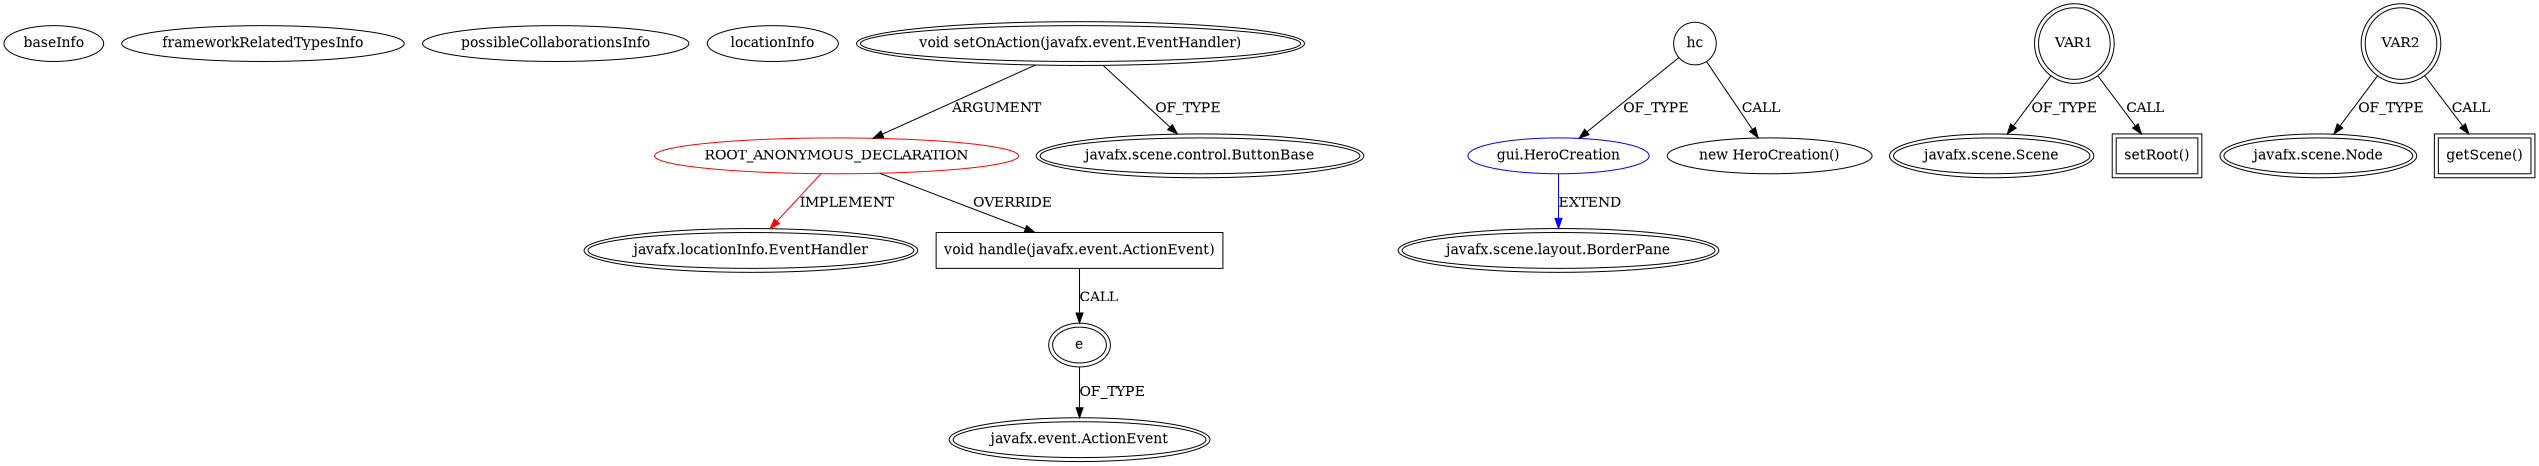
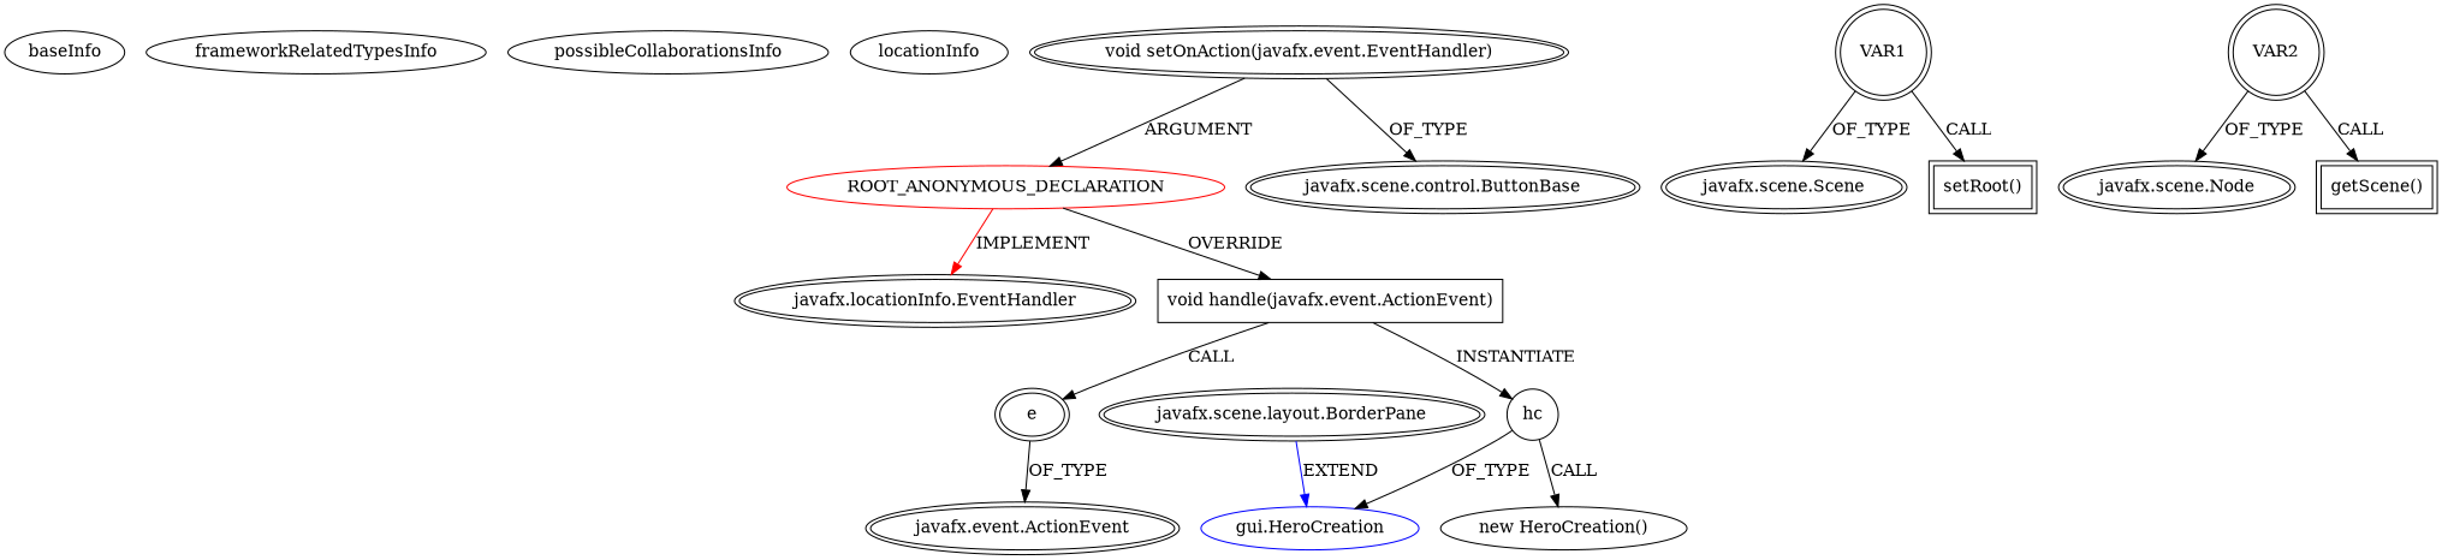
  digraph {
    node [isFrameworkType=true vertexType=FRAMEWORK_CLASS_TYPE peripheries=2]
    baseInfo [category=extension_graph graphId=367 isAnonymous=true possibleRelation=true isFrameworkType="" vertexType="" peripheries=""]
    frameworkRelatedTypesInfo [0="javafx.event.EventHandler" isFrameworkType="" vertexType="" peripheries=""]
    possibleCollaborationsInfo [0="367~OVERRIDING_METHOD_DECLARATION-INSTANTIATION-~javafx.event.EventHandler ~javafx.scene.layout.BorderPane ~true~false" isFrameworkType="" vertexType="" peripheries=""]
    locationInfo [contextSignature="javafx.scene.layout.HBox addHBox()" filePath="/Dieuken-rpg/rpg-master/src/gui/BeginScherm.java" graphId=367 projectName="Dieuken-rpg" isFrameworkType="" vertexType="" peripheries=""]
    n5 [color=red isFrameworkType=false label=ROOT_ANONYMOUS_DECLARATION vertexType=ROOT_ANONYMOUS_DECLARATION peripheries=""]
    n6 [label="javafx.locationInfo.EventHandler" vertexType=FRAMEWORK_INTERFACE_TYPE]
    n7 [isFrameworkType=false label="void handle(javafx.event.ActionEvent)" shape=box vertexType=OVERRIDING_METHOD_DECLARATION peripheries=""]
    n8 [label=e vertexType=PARAMETER_DECLARATION]
    n9 [isFrameworkType=false label=hc shape=circle vertexType=VARIABLE_EXPRESION peripheries=""]
    n10 [label="void setOnAction(javafx.event.EventHandler)" vertexType=OUTSIDE_CALL]
    n11 [label="javafx.scene.control.ButtonBase"]
    n12 [label="javafx.event.ActionEvent"]
    n13 [color=blue isFrameworkType=false label="gui.HeroCreation" vertexType=REFERENCE_CLIENT_CLASS_DECLARATION peripheries=""]
    n14 [isFrameworkType=false label="new HeroCreation()" vertexType=CONSTRUCTOR_CALL peripheries=""]
    n15 [label=VAR1 shape=circle vertexType=VARIABLE_EXPRESION]
    n16 [label="javafx.scene.Scene"]
    n17 [label="setRoot()" shape=box vertexType=INSIDE_CALL]
    n18 [label=VAR2 shape=circle vertexType=VARIABLE_EXPRESION]
    n19 [label="javafx.scene.Node"]
    n20 [label="getScene()" shape=box vertexType=INSIDE_CALL]
    n21 [label="javafx.scene.layout.BorderPane"]
    n5 -> n6 [color=red label=IMPLEMENT]
    n5 -> n7 [label=OVERRIDE]
    n7 -> n8 [label=CALL]
+   n7 -> n9 [label=INSTANTIATE]
    n8 -> n12 [label=OF_TYPE]
    n9 -> n13 [label=OF_TYPE]
    n9 -> n14 [label=CALL]
    n10 -> n5 [label=ARGUMENT]
    n10 -> n11 [label=OF_TYPE]
-   n13 -> n21 [color=blue label=EXTEND]
+   n21 -> n13 [color=blue label=EXTEND]
    n15 -> n16 [label=OF_TYPE]
    n15 -> n17 [label=CALL]
    n18 -> n19 [label=OF_TYPE]
    n18 -> n20 [label=CALL]
  }
